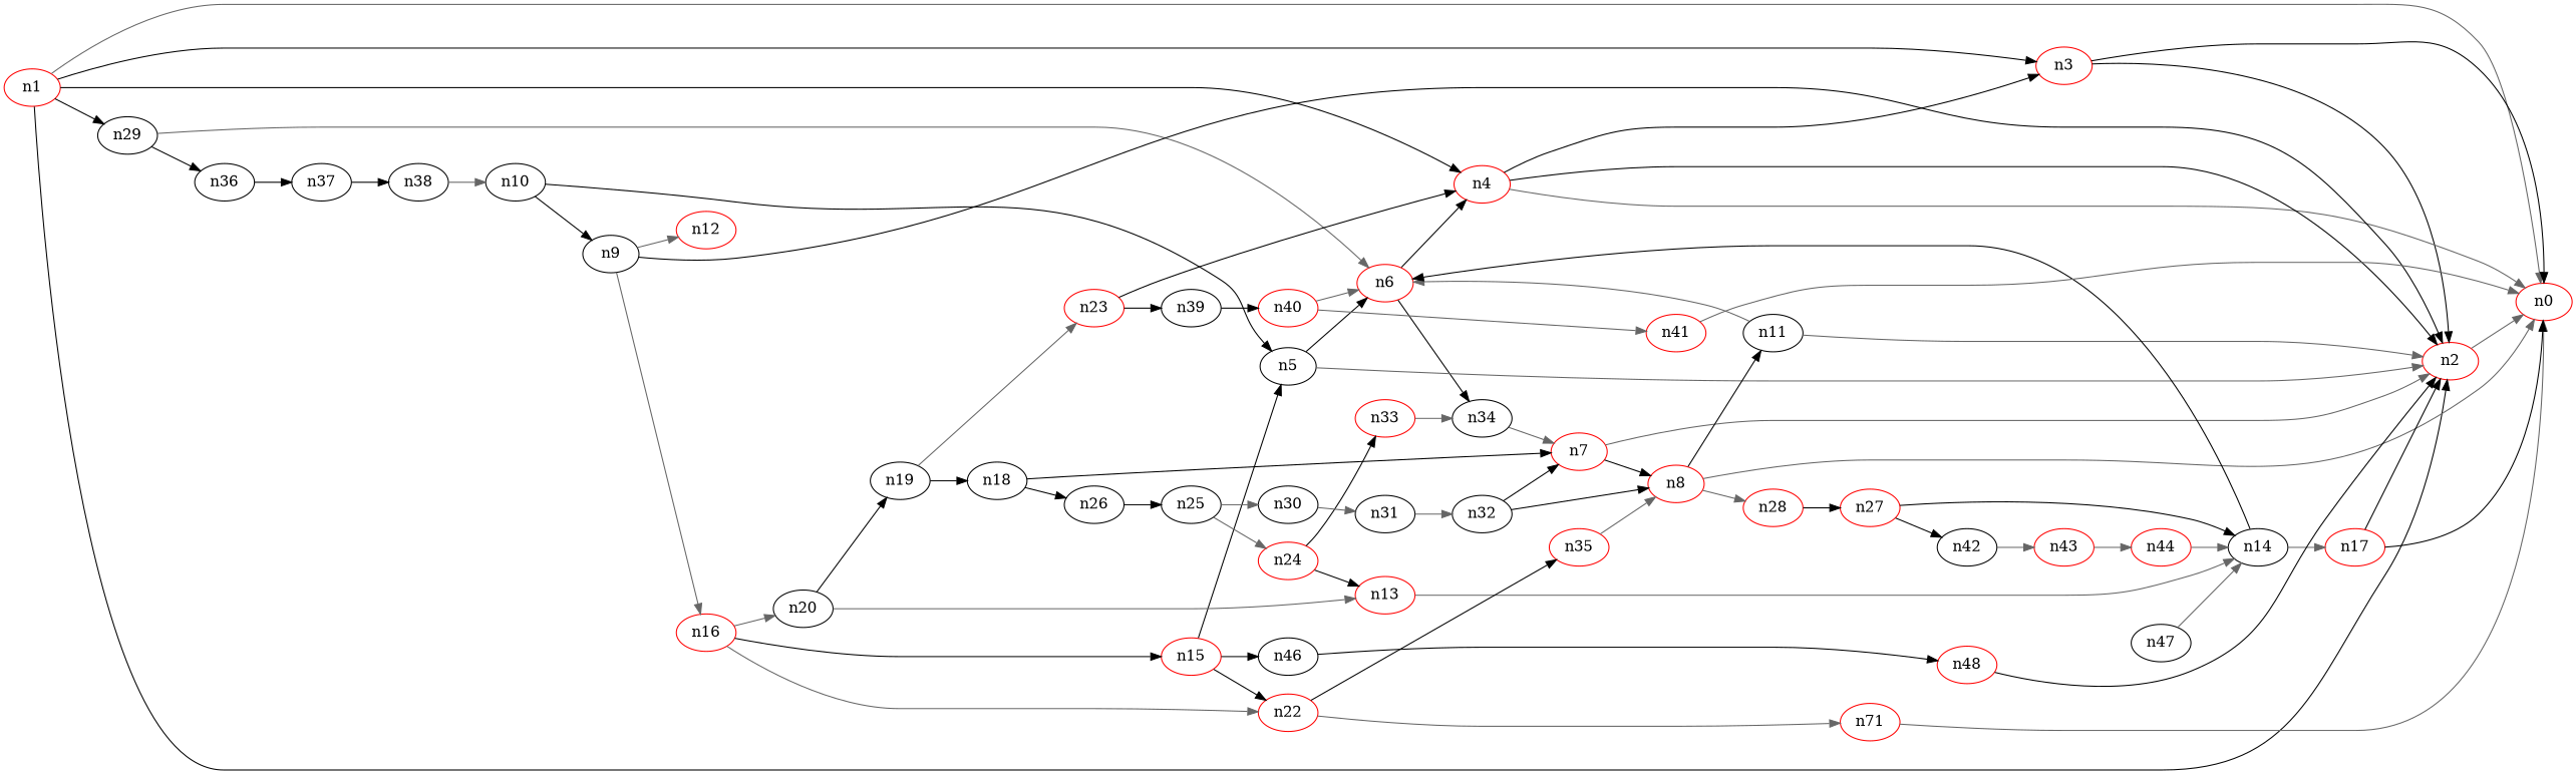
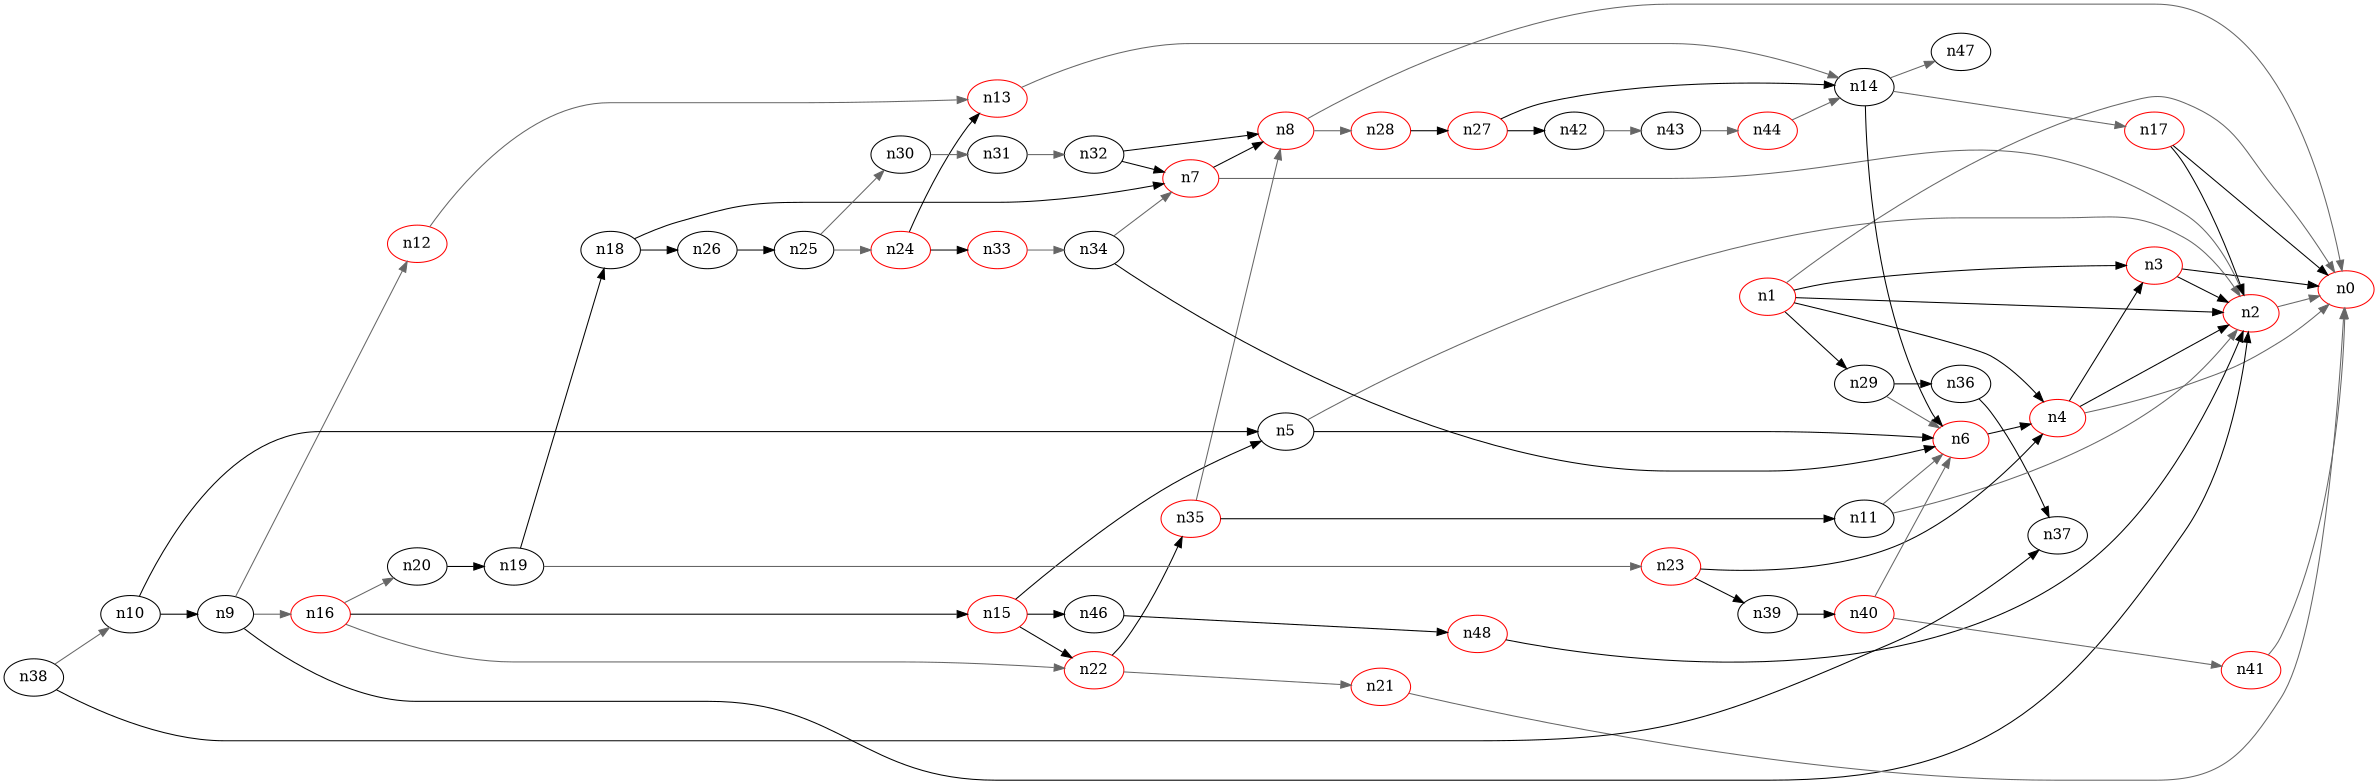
  digraph {
    rankdir=LR
    node [color=red]
    edge [color=black]
    n1
    n0
    n2
    n3
    n4
    n29 [color=black]
    n6
    n36 [color=black]
    n37 [color=black]
    n5 [color=black]
    n7
    n8
    n11 [color=black]
    n28
    n27
    n14 [color=black]
    n42 [color=black]
    n9 [color=black]
    n12
    n16
    n13
    n15
    n22
    n20 [color=black]
    n46 [color=black]
-   n21 [label=n71]
+   n21
    n35
    n19 [color=black]
    n10 [color=black]
    n17
    n45 [label=n48]
    n18 [color=black]
    n23
    n26 [color=black]
    n25 [color=black]
    n24
    n30 [color=black]
    n39 [color=black]
    n40
    n47 [color=black]
    n41
    n33
    n34 [color=black]
    n31 [color=black]
    n32 [color=black]
-   n43
+   n43 [color=black]
    n44
    n38 [color=black]
    n1 -> n0 [color=gray40]
    n1 -> n2
    n1 -> n3
    n1 -> n4
    n1 -> n29
    n2 -> n0 [color=gray40]
    n3 -> n0
    n3 -> n2
    n4 -> n0 [color=gray40]
    n4 -> n2
    n4 -> n3
    n29 -> n6 [color=gray40]
    n29 -> n36
    n6 -> n4
    n36 -> n37
-   n37 -> n38
+   n38 -> n37
    n5 -> n2 [color=gray40]
    n5 -> n6
    n7 -> n2 [color=gray40]
    n7 -> n8
    n8 -> n0 [color=gray40]
-   n8 -> n11
+   n35 -> n11
    n8 -> n28 [color=gray40]
    n11 -> n2 [color=gray40]
    n11 -> n6 [color=gray40]
    n28 -> n27
    n27 -> n14
    n27 -> n42
    n14 -> n6
    n14 -> n17 [color=gray40]
    n42 -> n43 [color=gray40]
    n9 -> n2
    n9 -> n12 [color=gray40]
    n9 -> n16 [color=gray40]
-   n20 -> n13 [color=gray40]
+   n12 -> n13 [color=gray40]
    n16 -> n15
    n16 -> n22 [color=gray40]
    n16 -> n20 [color=gray40]
    n13 -> n14 [color=gray40]
    n15 -> n5
    n15 -> n22
    n15 -> n46
    n22 -> n21 [color=gray40]
    n22 -> n35
    n20 -> n19
    n46 -> n45
    n21 -> n0 [color=gray40]
    n35 -> n8 [color=gray40]
    n19 -> n18
    n19 -> n23 [color=gray40]
    n10 -> n5
    n10 -> n9
    n17 -> n0
    n17 -> n2
    n45 -> n2
    n18 -> n7
    n18 -> n26
    n23 -> n4
    n23 -> n39
    n26 -> n25
    n25 -> n24 [color=gray40]
    n25 -> n30 [color=gray40]
    n24 -> n13
    n24 -> n33
    n30 -> n31 [color=gray40]
    n39 -> n40
    n40 -> n6 [color=gray40]
    n40 -> n41 [color=gray40]
-   n47 -> n14 [color=gray40]
+   n14 -> n47 [color=gray40]
    n41 -> n0 [color=gray40]
    n33 -> n34 [color=gray40]
-   n6 -> n34
+   n34 -> n6
    n34 -> n7 [color=gray40]
    n31 -> n32 [color=gray40]
    n32 -> n7
    n32 -> n8
    n43 -> n44 [color=gray40]
    n44 -> n14 [color=gray40]
    n38 -> n10 [color=gray40]
  }
